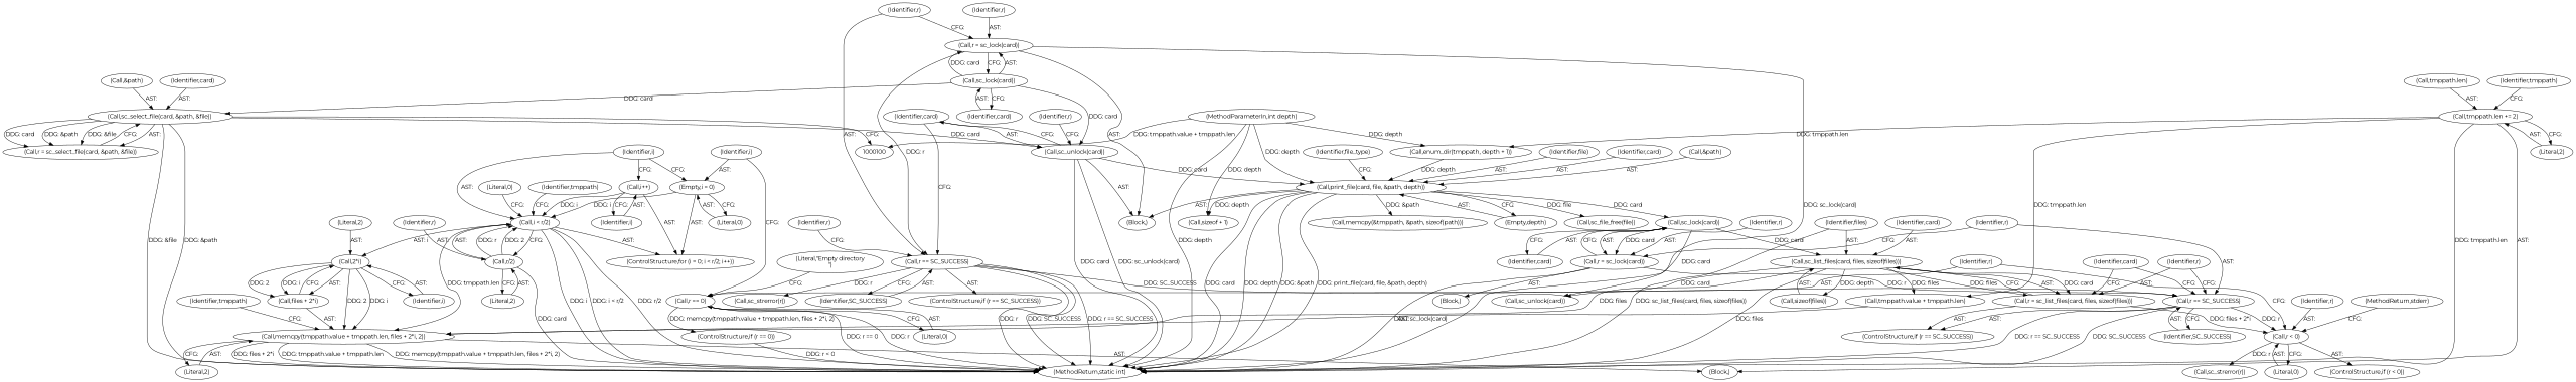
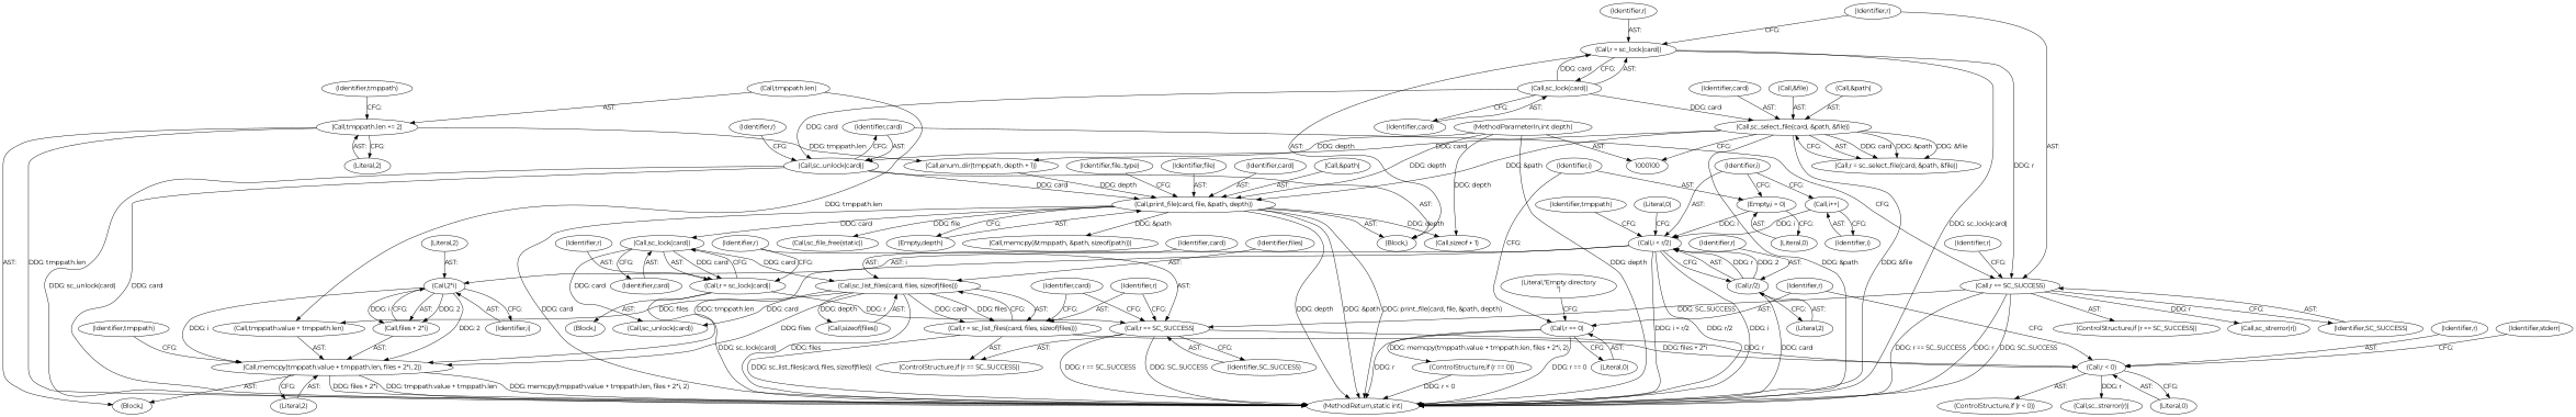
  digraph {
    fontname=Montserrat
    node [fontname=Montserrat]
    edge [fontname=Montserrat]
    n1 [label="(Call,memcpy(tmppath.value + tmppath.len, files + 2*i, 2))"]
    n2 [label="(Block,)"]
    n3 [label="(Literal,2)"]
    n4 [label="(MethodReturn,static int)"]
    n5 [label="(Call,tmppath.len += 2)"]
    n6 [label="(Call,enum_dir(tmppath, depth + 1))"]
    n7 [label="(Literal,2)"]
    n8 [label="(Call,tmppath.value + tmppath.len)"]
    n9 [label="(Call,print_file(card, file, &path, depth))"]
    n10 [label="(Call,sc_list_files(card, files, sizeof(files)))"]
    n11 [label="(Call,r = sc_list_files(card, files, sizeof(files)))"]
    n12 [label="(Call,sc_unlock(card))"]
    n13 [label="(Call,sizeof(files))"]
    n14 [label="(Call,r < 0)"]
    n15 [label="(ControlStructure,if (r == SC_SUCCESS))"]
    n16 [label="(Call,files + 2*i)"]
    n17 [label="(Call,2*i)"]
    n18 [label="(Call,sc_lock(card))"]
    n19 [label="(Call,r = sc_lock(card))"]
    n20 [label="(Identifier,card)"]
    n21 [label="(Call,r == SC_SUCCESS)"]
    n22 [label="(Block,)"]
    n23 [label="(Block,)"]
    n24 [label="(Call,memcpy(&tmppath, &path, sizeof(path)))"]
-   n25 [label="(Call,sc_file_free(file))"]
+   n25 [label="(Call,sc_file_free(static))"]
    n26 [label="(Call,sizeof + 1)"]
    n27 [label="(Empty,depth)"]
    n28 [label="(Call,sc_unlock(card))"]
    n29 [label="(Identifier,card)"]
    n30 [label="(Call,r == SC_SUCCESS)"]
    n31 [label="(Call,sc_select_file(card, &path, &file))"]
    n32 [label="(Call,r = sc_select_file(card, &path, &file))"]
    1000100
+   n34 [label="(Call,&file)"]
    n35 [label="(Call,sc_lock(card))"]
    n36 [label="(Call,r = sc_lock(card))"]
    n37 [label="(Identifier,card)"]
    n38 [label="(MethodParameterIn,int depth)"]
    n39 [label="(Identifier,i)"]
    n40 [label="(Call,i++)"]
    n41 [label="(Call,i < r/2)"]
-   n42 [label="(ControlStructure,for (i = 0; i < r/2; i++))"]
    n43 [label="(Identifier,i)"]
    n44 [label="(Call,r/2)"]
    n45 [label="(Literal,2)"]
    n46 [label="(Empty,i = 0)"]
    n47 [label="(Literal,0)"]
    n48 [label="(Call,r == 0)"]
    n49 [label="(Literal,0)"]
    n50 [label="(ControlStructure,if (r == 0))"]
    n51 [label="(Call,sc_strerror(r))"]
    n52 [label="(Literal,0)"]
    n53 [label="(ControlStructure,if (r < 0))"]
    n54 [label="(Identifier,SC_SUCCESS)"]
    n55 [label="(ControlStructure,if (r == SC_SUCCESS))"]
    n56 [label="(Call,sc_strerror(r))"]
    n57 [label="(Identifier,SC_SUCCESS)"]
    n58 [label="(Identifier,r)"]
    n59 [label="(Identifier,r)"]
    n60 [label="(Identifier,tmppath)"]
    n61 [label="(Identifier,r)"]
    n62 [label="(Call,&path)"]
    n63 [label="(Identifier,r)"]
    n64 [label="(Literal,2)"]
    n65 [label="(Identifier,card)"]
    n66 [label="(Identifier,r)"]
    n67 [label="(Call,&path)"]
    n68 [label="(Identifier,r)"]
-   n69 [label="(MethodReturn,stderr)"]
+   n69 [label="(Identifier,stderr)"]
    n70 [label="(Identifier,r)"]
    n71 [label="(Call,tmppath.len)"]
    n72 [label="(Identifier,r)"]
    n73 [label="(Identifier,file_type)"]
    n74 [label="(Literal,0)"]
    n75 [label="(Identifier,card)"]
    n76 [label="(Literal,\"Empty directory\n\")"]
    n77 [label="(Identifier,r)"]
    n78 [label="(Identifier,tmppath)"]
    n79 [label="(Identifier,r)"]
    n80 [label="(Identifier,i)"]
    n81 [label="(Identifier,tmppath)"]
    n82 [label="(Identifier,i)"]
    n83 [label="(Identifier,card)"]
    n84 [label="(Identifier,file)"]
    n85 [label="(Identifier,files)"]
    n86 [label="(Identifier,card)"]
    n1 -> n2 [label="AST: "]
    n1 -> n3 [label="CFG: "]
    n1 -> n4 [label="DDG: memcpy(tmppath.value + tmppath.len, files + 2*i, 2)"]
    n1 -> n4 [label="DDG: files + 2*i"]
    n1 -> n4 [label="DDG: tmppath.value + tmppath.len"]
    n3 -> n1 [label="AST: "]
    n5 -> n2 [label="AST: "]
    n5 -> n4 [label="DDG: tmppath.len"]
    n5 -> n6 [label="DDG: tmppath.len"]
    n5 -> n7 [label="CFG: "]
-   n5 -> n8 [label="DDG: tmppath.len"]
+   n71 -> n8 [label="DDG: tmppath.len"]
    n6 -> n9 [label="DDG: depth"]
    n7 -> n5 [label="AST: "]
    n8 -> n1 [label="AST: "]
    n9 -> n4 [label="DDG: card"]
    n9 -> n4 [label="DDG: depth"]
    n9 -> n4 [label="DDG: &path"]
    n9 -> n4 [label="DDG: print_file(card, file, &path, depth)"]
    n9 -> n18 [label="DDG: card"]
    n9 -> n23 [label="AST: "]
    n9 -> n24 [label="DDG: &path"]
    n9 -> n25 [label="DDG: file"]
    n9 -> n26 [label="DDG: depth"]
    n9 -> n27 [label="CFG: "]
    n10 -> n1 [label="DDG: files"]
    n10 -> n4 [label="DDG: files"]
    n10 -> n8 [label="DDG: files"]
    n10 -> n11 [label="AST: "]
    n10 -> n11 [label="DDG: card"]
    n10 -> n11 [label="DDG: files"]
    n10 -> n12 [label="DDG: card"]
    n10 -> n13 [label="DDG: depth"]
-   n85 -> n4 [label="DDG: sc_list_files(card, files, sizeof(files))"]
+   n11 -> n4 [label="DDG: sc_list_files(card, files, sizeof(files))"]
    n11 -> n10 [label="CFG: "]
    n11 -> n14 [label="DDG: files + 2*i"]
    n11 -> n15 [label="AST: "]
    n13 -> n10 [label="AST: "]
    n14 -> n51 [label="DDG: r"]
    n14 -> n52 [label="CFG: "]
    n14 -> n53 [label="AST: "]
    n16 -> n1 [label="AST: "]
    n16 -> n17 [label="CFG: "]
    n17 -> n1 [label="DDG: 2"]
    n17 -> n1 [label="DDG: i"]
    n17 -> n16 [label="AST: "]
    n17 -> n16 [label="DDG: 2"]
    n17 -> n16 [label="DDG: i"]
    n17 -> n39 [label="CFG: "]
    n18 -> n10 [label="DDG: card"]
    n18 -> n12 [label="DDG: card"]
    n18 -> n19 [label="AST: "]
    n18 -> n19 [label="DDG: card"]
    n18 -> n20 [label="CFG: "]
    n19 -> n4 [label="DDG: sc_lock(card)"]
    n19 -> n18 [label="CFG: "]
    n19 -> n21 [label="DDG: r"]
    n19 -> n22 [label="AST: "]
    n20 -> n18 [label="AST: "]
    n21 -> n4 [label="DDG: r == SC_SUCCESS"]
    n21 -> n4 [label="DDG: SC_SUCCESS"]
    n21 -> n14 [label="DDG: r"]
    n21 -> n15 [label="AST: "]
    n21 -> n54 [label="CFG: "]
    n27 -> n9 [label="AST: "]
    n28 -> n4 [label="DDG: card"]
    n28 -> n4 [label="DDG: sc_unlock(card)"]
    n28 -> n9 [label="DDG: card"]
    n28 -> n23 [label="AST: "]
    n28 -> n29 [label="CFG: "]
    n29 -> n28 [label="AST: "]
    n29 -> n30 [label="CFG: "]
    n30 -> n4 [label="DDG: r"]
    n30 -> n4 [label="DDG: SC_SUCCESS"]
    n30 -> n4 [label="DDG: r == SC_SUCCESS"]
    n30 -> n21 [label="DDG: SC_SUCCESS"]
    n30 -> n55 [label="AST: "]
    n30 -> n56 [label="DDG: r"]
    n30 -> n57 [label="CFG: "]
    n31 -> n4 [label="DDG: &path"]
    n31 -> n4 [label="DDG: &file"]
+   n31 -> n9 [label="DDG: &path"]
    n31 -> n28 [label="DDG: card"]
    n31 -> n32 [label="AST: "]
    n31 -> n32 [label="DDG: card"]
    n31 -> n32 [label="DDG: &path"]
    n31 -> n32 [label="DDG: &file"]
    n31 -> 1000100 [label="CFG: "]
    n32 -> n31 [label="CFG: "]
+   n34 -> n31 [label="AST: "]
    n35 -> n28 [label="DDG: card"]
    n35 -> n31 [label="DDG: card"]
    n35 -> n36 [label="AST: "]
    n35 -> n36 [label="DDG: card"]
    n35 -> n37 [label="CFG: "]
    n36 -> n4 [label="DDG: sc_lock(card)"]
    n36 -> n23 [label="AST: "]
    n36 -> n30 [label="DDG: r"]
    n36 -> n35 [label="CFG: "]
    n37 -> n35 [label="AST: "]
    n38 -> n4 [label="DDG: depth"]
    n38 -> n6 [label="DDG: depth"]
    n38 -> n9 [label="DDG: depth"]
    n38 -> n26 [label="DDG: depth"]
-   n38 -> 1000100 [label="DDG: tmppath.value + tmppath.len"]
+   n38 -> 1000100 [label="AST: "]
    n39 -> n17 [label="AST: "]
    n40 -> n41 [label="DDG: i"]
-   n40 -> n42 [label="AST: "]
    n40 -> n43 [label="CFG: "]
    n41 -> n1 [label="DDG: tmppath.len"]
    n41 -> n4 [label="DDG: i < r/2"]
    n41 -> n4 [label="DDG: r/2"]
    n41 -> n4 [label="DDG: i"]
    n41 -> n17 [label="AST: i"]
-   n41 -> n42 [label="AST: "]
    n41 -> n44 [label="CFG: "]
    n43 -> n40 [label="AST: "]
    n44 -> n4 [label="DDG: card"]
    n44 -> n41 [label="AST: "]
    n44 -> n41 [label="DDG: r"]
    n44 -> n41 [label="DDG: 2"]
    n44 -> n45 [label="CFG: "]
    n45 -> n44 [label="AST: "]
    n46 -> n41 [label="DDG: i"]
-   n46 -> n42 [label="AST: "]
    n46 -> n47 [label="CFG: "]
    n47 -> n46 [label="AST: "]
    n48 -> n4 [label="DDG: r == 0"]
    n48 -> n4 [label="DDG: r"]
    n48 -> n49 [label="CFG: "]
    n48 -> n50 [label="DDG: memcpy(tmppath.value + tmppath.len, files + 2*i, 2)"]
    n49 -> n48 [label="AST: "]
    n50 -> n4 [label="DDG: r < 0"]
    n52 -> n14 [label="AST: "]
    n54 -> n21 [label="AST: "]
    n57 -> n30 [label="AST: "]
    n58 -> n36 [label="AST: "]
    n59 -> n30 [label="CFG: "]
    n60 -> n1 [label="CFG: "]
    n61 -> n30 [label="AST: "]
    n61 -> n36 [label="CFG: "]
    n62 -> n31 [label="AST: "]
    n63 -> n28 [label="CFG: "]
    n64 -> n17 [label="AST: "]
    n65 -> n9 [label="AST: "]
    n66 -> n19 [label="CFG: "]
    n66 -> n21 [label="AST: "]
    n67 -> n9 [label="AST: "]
    n68 -> n14 [label="AST: "]
    n69 -> n14 [label="CFG: "]
    n70 -> n44 [label="AST: "]
    n71 -> n5 [label="AST: "]
    n72 -> n11 [label="AST: "]
    n72 -> n21 [label="CFG: "]
    n73 -> n9 [label="CFG: "]
    n74 -> n41 [label="CFG: "]
    n75 -> n10 [label="AST: "]
    n76 -> n48 [label="CFG: "]
    n77 -> n14 [label="CFG: "]
    n77 -> n48 [label="AST: "]
    n78 -> n41 [label="CFG: "]
    n79 -> n19 [label="AST: "]
    n80 -> n40 [label="CFG: "]
    n80 -> n41 [label="AST: "]
    n80 -> n46 [label="CFG: "]
    n81 -> n5 [label="CFG: "]
    n82 -> n46 [label="AST: "]
    n82 -> n48 [label="CFG: "]
    n83 -> n11 [label="CFG: "]
    n83 -> n21 [label="CFG: "]
    n84 -> n9 [label="AST: "]
    n85 -> n10 [label="AST: "]
    n86 -> n31 [label="AST: "]
  }
